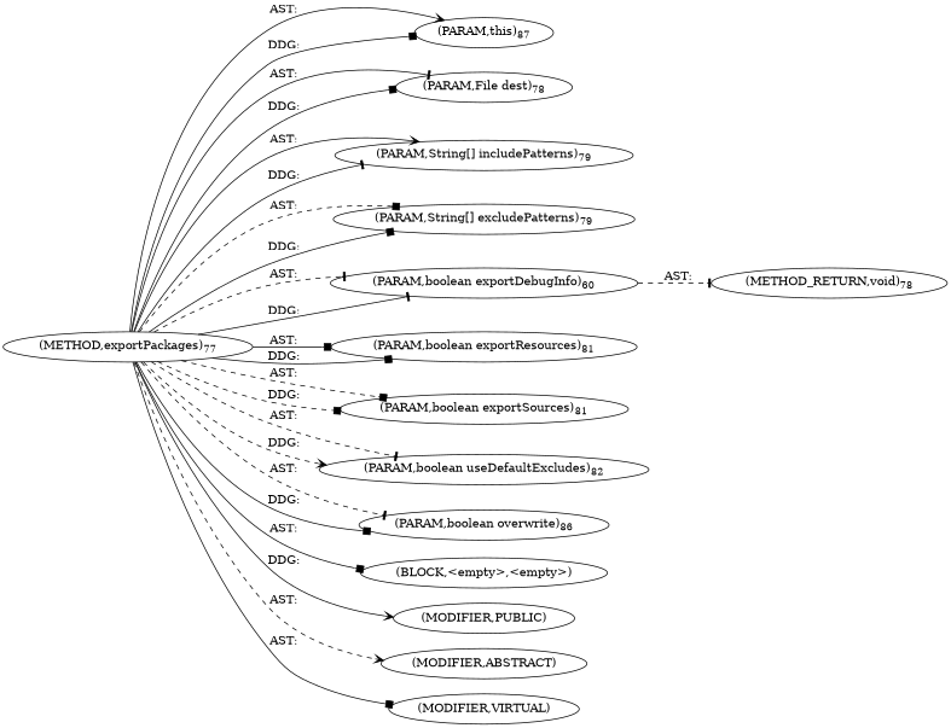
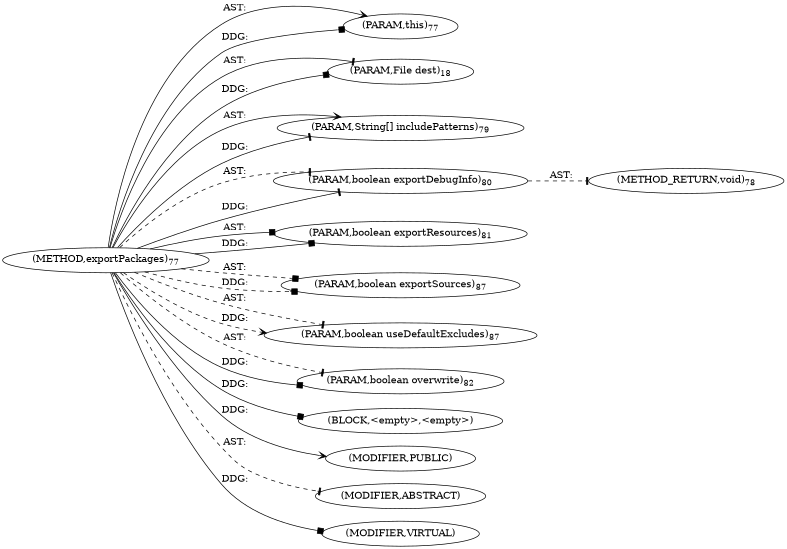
  digraph {
    rankdir=LR
    edge [arrowhead=box style=solid]
    n1 [label=<(METHOD,exportPackages)<SUB>77</SUB>>]
-   n2 [label=<(PARAM,this)<SUB>87</SUB>>]
-   n3 [label=<(PARAM,File dest)<SUB>78</SUB>>]
+   n2 [label=<(PARAM,this)<SUB>77</SUB>>]
+   n3 [label=<(PARAM,File dest)<SUB>18</SUB>>]
    n4 [label=<(PARAM,String[] includePatterns)<SUB>79</SUB>>]
-   n5 [label=<(PARAM,String[] excludePatterns)<SUB>79</SUB>>]
-   n6 [label=<(PARAM,boolean exportDebugInfo)<SUB>60</SUB>>]
+   n6 [label=<(PARAM,boolean exportDebugInfo)<SUB>80</SUB>>]
    n7 [label=<(PARAM,boolean exportResources)<SUB>81</SUB>>]
-   n8 [label=<(PARAM,boolean exportSources)<SUB>81</SUB>>]
-   n9 [label=<(PARAM,boolean useDefaultExcludes)<SUB>82</SUB>>]
-   n10 [label=<(PARAM,boolean overwrite)<SUB>86</SUB>>]
+   n8 [label=<(PARAM,boolean exportSources)<SUB>87</SUB>>]
+   n9 [label=<(PARAM,boolean useDefaultExcludes)<SUB>87</SUB>>]
+   n10 [label=<(PARAM,boolean overwrite)<SUB>82</SUB>>]
    n11 [label=<(BLOCK,&lt;empty&gt;,&lt;empty&gt;)>]
    n12 [label=<(MODIFIER,PUBLIC)>]
    n13 [label=<(MODIFIER,ABSTRACT)>]
    n14 [label=<(MODIFIER,VIRTUAL)>]
    n15 [label=<(METHOD_RETURN,void)<SUB>78</SUB>>]
    n1 -> n2 [arrowhead=vee label="AST: "]
    n1 -> n2 [label="DDG: "]
    n1 -> n3 [arrowhead=tee label="AST: "]
    n1 -> n3 [label="DDG: "]
    n1 -> n4 [arrowhead=vee label="AST: "]
    n1 -> n4 [arrowhead=tee label="DDG: "]
-   n1 -> n5 [label="AST: " style=dashed]
-   n1 -> n5 [label="DDG: "]
    n1 -> n6 [arrowhead=tee label="AST: " style=dashed]
    n1 -> n6 [arrowhead=tee label="DDG: "]
    n1 -> n7 [label="AST: "]
    n1 -> n7 [label="DDG: "]
    n1 -> n8 [label="AST: " style=dashed]
    n1 -> n8 [label="DDG: " style=dashed]
    n1 -> n9 [arrowhead=tee label="AST: " style=dashed]
    n1 -> n9 [arrowhead=vee label="DDG: " style=dashed]
    n1 -> n10 [arrowhead=tee label="AST: " style=dashed]
    n1 -> n10 [label="DDG: "]
-   n1 -> n11 [label="AST: "]
+   n1 -> n11 [label="DDG: "]
    n1 -> n12 [arrowhead=vee label="DDG: "]
-   n1 -> n13 [arrowhead=vee label="AST: " style=dashed]
-   n1 -> n14 [label="AST: "]
+   n1 -> n13 [arrowhead=tee label="AST: " style=dashed]
+   n1 -> n14 [label="DDG: "]
    n6 -> n15 [arrowhead=tee label="AST: " style=dashed]
  }
